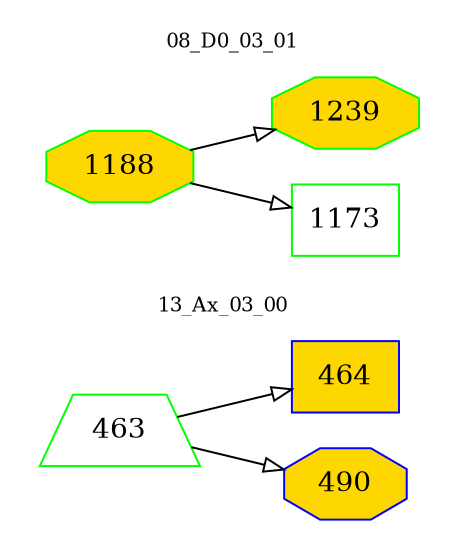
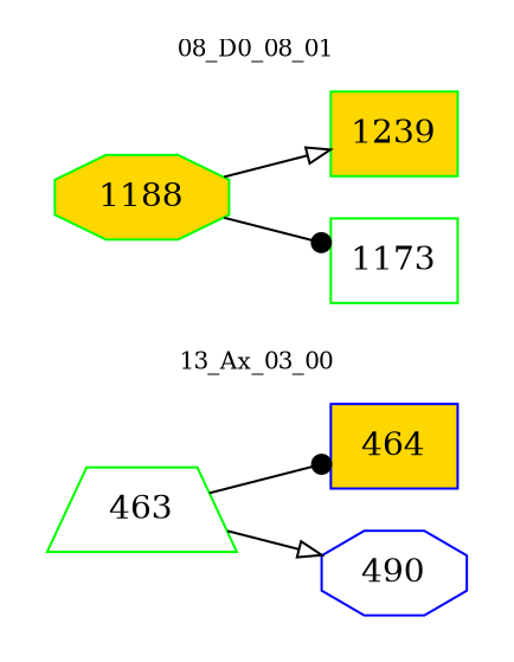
  digraph {
    rankdir=LR
    node [color=green fillcolor=gold shape=octagon style=filled]
    edge [arrowhead=onormal color=black]
    n1 [fillcolor=white label=463 shape=trapezium]
-   n2 [color=blue label=490]
+   n2 [color=blue fillcolor=white label=490]
    n3 [color=blue label=464 shape=box]
    n4 [label=1188]
    n5 [fillcolor=white label=1173 shape=box]
-   n6 [label=1239]
+   n6 [label=1239 shape=box]
    subgraph cluster_1 {
      color=white
      fontsize=10
      label="13_Ax_03_00"
      n1
      n2
      n3
    }
    subgraph cluster_2 {
      color=white
      fontsize=10
-     label="08_D0_03_01"
+     label="08_D0_08_01"
      n4
      n5
      n6
    }
    n1 -> n2
-   n1 -> n3
-   n4 -> n5
+   n1 -> n3 [arrowhead=dot]
+   n4 -> n5 [arrowhead=dot]
    n4 -> n6
  }
